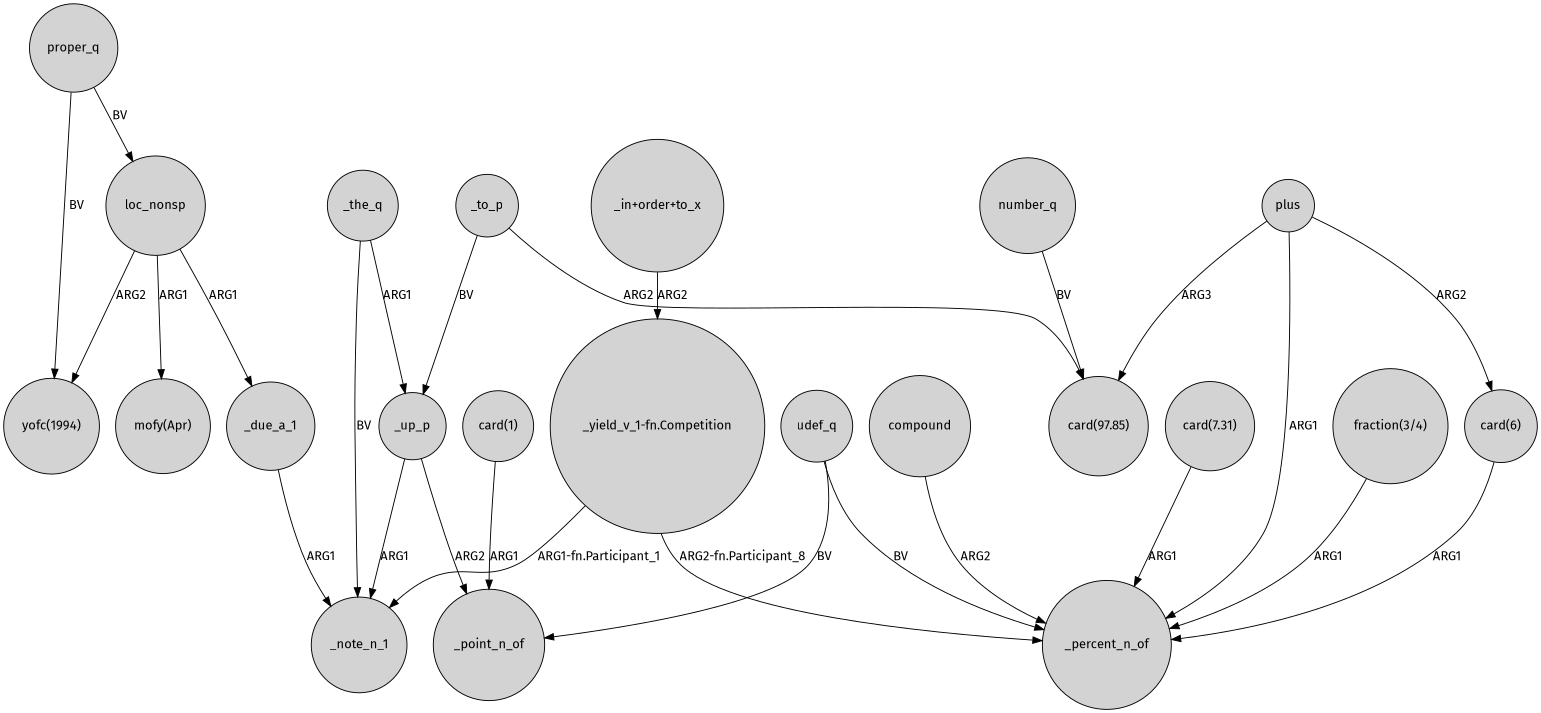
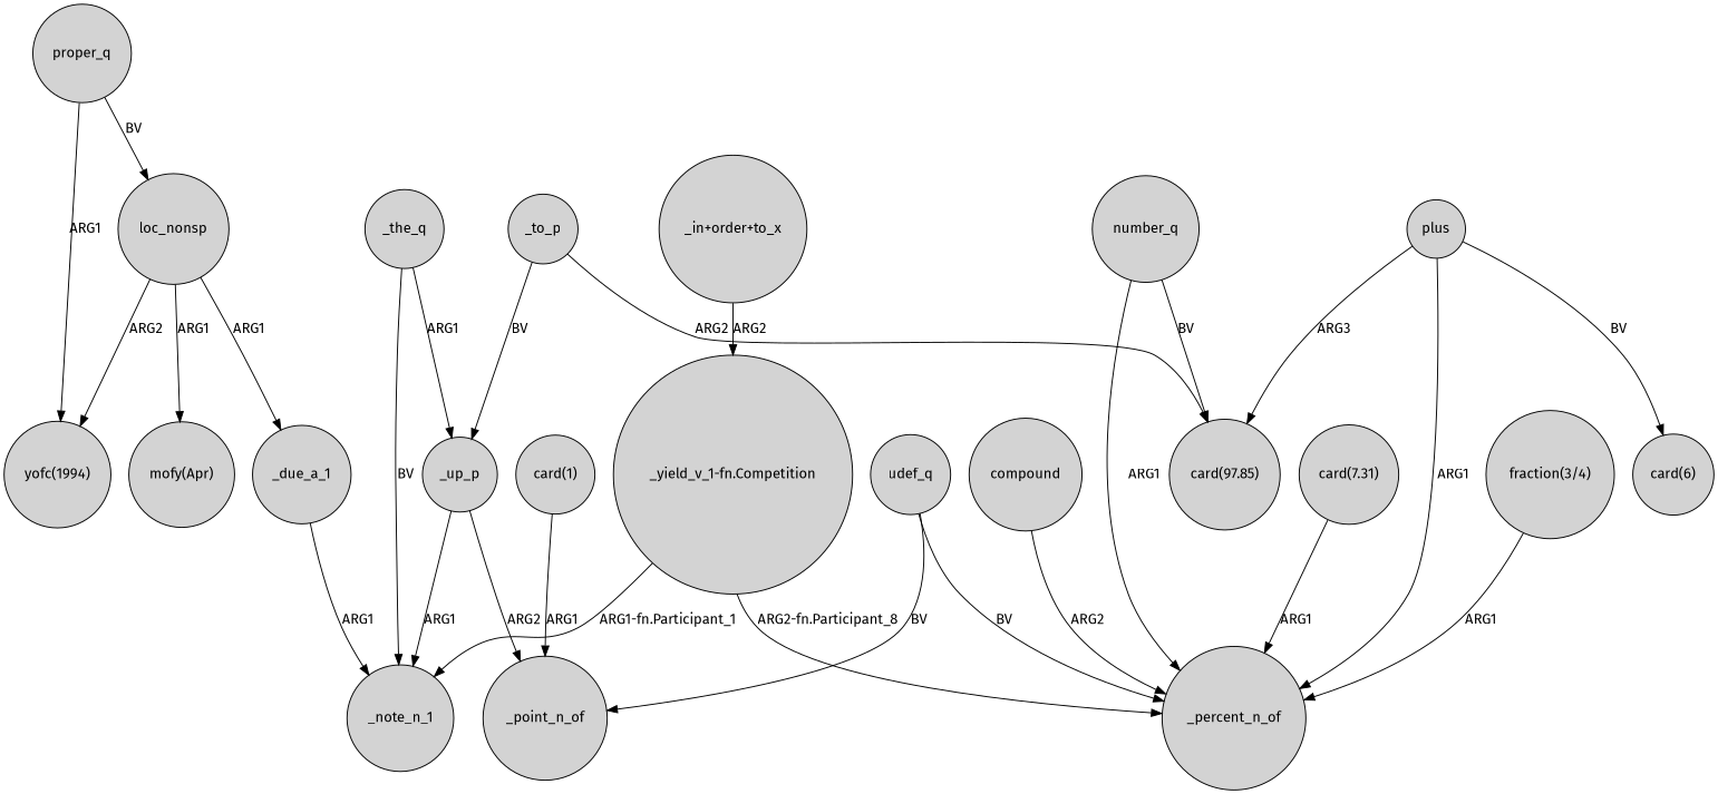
  digraph {
    fontname="Fira Sans"
    node [fontname="Fira Sans" shape=circle style=filled]
    edge [fontname="Fira Sans"]
    proper_q
    "yofc(1994)"
    loc_nonsp
    "card(7.31)"
    _percent_n_of
    "mofy(Apr)"
    _due_a_1
    _note_n_1
    "card(1)"
    _point_n_of
    _up_p
    plus
    "card(6)"
    "card(97.85)"
    "fraction(3/4)"
    _to_p
    _the_q
    "_in+order+to_x"
    "_yield_v_1-fn.Competition"
    udef_q
    number_q
    compound
-   proper_q -> "yofc(1994)" [label=BV]
+   proper_q -> "yofc(1994)" [label=ARG1]
    proper_q -> loc_nonsp [label=BV]
    loc_nonsp -> "yofc(1994)" [label=ARG2]
    loc_nonsp -> "mofy(Apr)" [label=ARG1]
    loc_nonsp -> _due_a_1 [label=ARG1]
    "card(7.31)" -> _percent_n_of [label=ARG1]
    _due_a_1 -> _note_n_1 [label=ARG1]
    "card(1)" -> _point_n_of [label=ARG1]
    _up_p -> _note_n_1 [label=ARG1]
    _up_p -> _point_n_of [label=ARG2]
    plus -> _percent_n_of [label=ARG1]
-   plus -> "card(6)" [label=ARG2]
+   plus -> "card(6)" [label=BV]
    plus -> "card(97.85)" [label=ARG3]
-   "card(6)" -> _percent_n_of [label=ARG1]
+   number_q -> _percent_n_of [label=ARG1]
    "fraction(3/4)" -> _percent_n_of [label=ARG1]
    _to_p -> _up_p [label=BV]
    _to_p -> "card(97.85)" [label=ARG2]
    _the_q -> _note_n_1 [label=BV]
    _the_q -> _up_p [label=ARG1]
    "_in+order+to_x" -> "_yield_v_1-fn.Competition" [label=ARG2]
    "_yield_v_1-fn.Competition" -> _percent_n_of [label="ARG2-fn.Participant_8"]
    "_yield_v_1-fn.Competition" -> _note_n_1 [label="ARG1-fn.Participant_1"]
    udef_q -> _percent_n_of [label=BV]
    udef_q -> _point_n_of [label=BV]
    number_q -> "card(97.85)" [label=BV]
    compound -> _percent_n_of [label=ARG2]
  }
